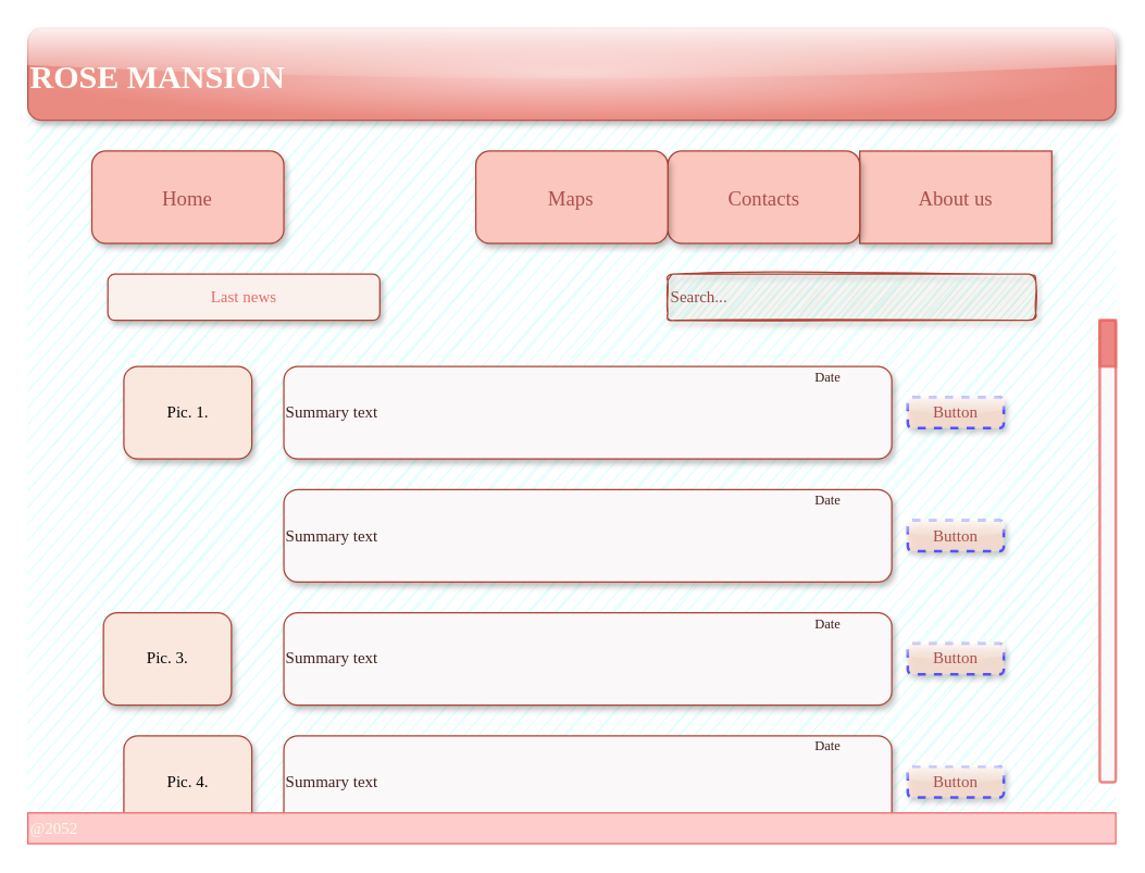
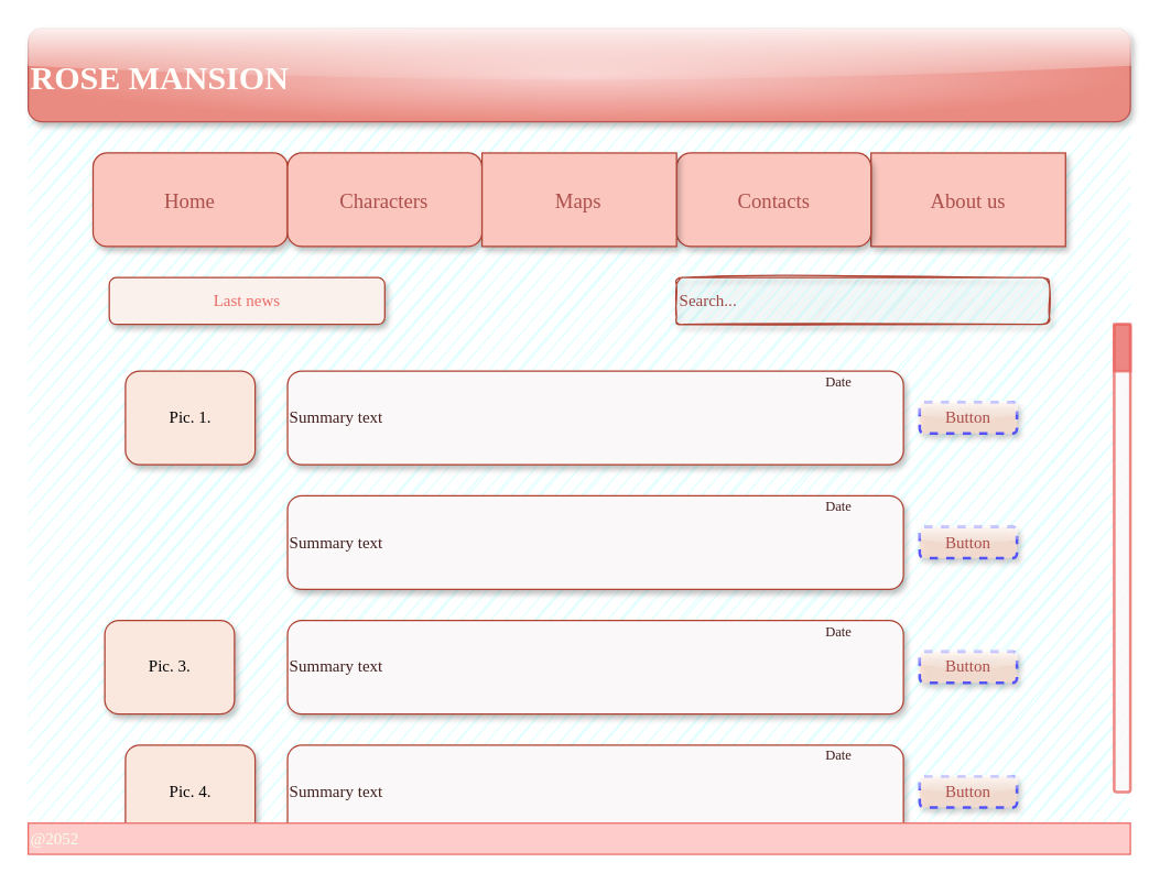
  <mxCell id="0" />
  <mxCell id="1" parent="0" />
  <mxCell id="2" value="" style="group" vertex="1" connectable="0" parent="1"><mxGeometry x="20" y="20" width="800" height="600" as="geometry" /></mxCell>
  <mxCell id="3" value="" style="rounded=0;whiteSpace=wrap;html=1;shadow=0;glass=0;dashed=1;sketch=1;strokeColor=none;strokeWidth=2;fillColor=#D9FFFF;gradientDirection=radial;opacity=80;fontFamily=Tahoma;movable=1;resizable=1;rotatable=1;deletable=1;editable=1;connectable=1;" vertex="1" parent="2"><mxGeometry y="11.321" width="800" height="566.038" as="geometry" /></mxCell>
  <mxCell id="4" value="Home" style="rounded=1;whiteSpace=wrap;html=1;fillColor=#FAC6BE;strokeColor=#ae4132;sketch=0;shadow=1;fontFamily=Tahoma;fontSize=15;fontColor=#AD4F4C;movable=1;resizable=1;rotatable=1;deletable=1;editable=1;connectable=1;" vertex="1" parent="2"><mxGeometry x="47.059" y="90.566" width="141.176" height="67.925" as="geometry" /></mxCell>
+ <mxCell id="5" value="Characters" style="rounded=1;whiteSpace=wrap;html=1;fillColor=#FAC6BE;strokeColor=#ae4132;sketch=0;shadow=1;fontFamily=Tahoma;fontSize=15;fontColor=#AD4F4C;movable=1;resizable=1;rotatable=1;deletable=1;editable=1;connectable=1;" vertex="1" parent="2"><mxGeometry x="188.235" y="90.566" width="141.176" height="67.925" as="geometry" /></mxCell>
  <mxCell id="6" value="About us" style="whiteSpace=wrap;html=1;fillColor=#FAC6BE;strokeColor=#ae4132;sketch=0;shadow=1;fontFamily=Tahoma;fontSize=15;fontColor=#AD4F4C;movable=1;resizable=1;rotatable=1;deletable=1;editable=1;connectable=1;rounded=0;" vertex="1" parent="2"><mxGeometry x="611.765" y="90.566" width="141.176" height="67.925" as="geometry" /></mxCell>
  <mxCell id="7" value="Contacts" style="rounded=1;whiteSpace=wrap;html=1;fillColor=#FAC6BE;strokeColor=#ae4132;sketch=0;shadow=1;fontFamily=Tahoma;fontSize=15;fontColor=#AD4F4C;movable=1;resizable=1;rotatable=1;deletable=1;editable=1;connectable=1;" vertex="1" parent="2"><mxGeometry x="470.588" y="90.566" width="141.176" height="67.925" as="geometry" /></mxCell>
- <mxCell id="8" value="Maps" style="rounded=1;whiteSpace=wrap;html=1;fillColor=#FAC6BE;strokeColor=#ae4132;sketch=0;shadow=1;fontFamily=Tahoma;fontSize=15;fontColor=#AD4F4C;movable=1;resizable=1;rotatable=1;deletable=1;editable=1;connectable=1;" vertex="1" parent="2"><mxGeometry x="329.412" y="90.566" width="141.176" height="67.925" as="geometry" /></mxCell>
- <mxCell id="9" value="&lt;div style=&quot;&quot;&gt;&lt;span style=&quot;background-color: initial;&quot;&gt;&lt;font color=&quot;#994643&quot;&gt;Search...&lt;/font&gt;&lt;span style=&quot;&quot;&gt;&#09;&lt;/span&gt;&lt;span style=&quot;&quot;&gt;&#09;&lt;/span&gt;&lt;span style=&quot;&quot;&gt;&#09;&lt;/span&gt;&lt;span style=&quot;&quot;&gt;&#09;&lt;/span&gt;&lt;span style=&quot;&quot;&gt;&#09;&lt;/span&gt;&lt;span style=&quot;&quot;&gt;&#09;&lt;/span&gt;&lt;span style=&quot;&quot;&gt;&#09;&lt;/span&gt;&lt;/span&gt;&lt;/div&gt;" style="rounded=1;whiteSpace=wrap;html=1;strokeColor=#ae4132;align=left;fillColor=#d5e8d4;sketch=1;shadow=1;fontFamily=Tahoma;movable=1;resizable=1;rotatable=1;deletable=1;editable=1;connectable=1;" vertex="1" parent="2"><mxGeometry x="470.588" y="181.132" width="270.588" height="33.962" as="geometry" /></mxCell>
+ <mxCell id="8" value="Maps" style="whiteSpace=wrap;html=1;fillColor=#FAC6BE;strokeColor=#ae4132;sketch=0;shadow=1;fontFamily=Tahoma;fontSize=15;fontColor=#AD4F4C;movable=1;resizable=1;rotatable=1;deletable=1;editable=1;connectable=1;rounded=0;" vertex="1" parent="2"><mxGeometry x="329.412" y="90.566" width="141.176" height="67.925" as="geometry" /></mxCell>
+ <mxCell id="9" value="&lt;div style=&quot;&quot;&gt;&lt;span style=&quot;background-color: initial;&quot;&gt;&lt;font color=&quot;#994643&quot;&gt;Search...&lt;/font&gt;&lt;span style=&quot;&quot;&gt;&#09;&lt;/span&gt;&lt;span style=&quot;&quot;&gt;&#09;&lt;/span&gt;&lt;span style=&quot;&quot;&gt;&#09;&lt;/span&gt;&lt;span style=&quot;&quot;&gt;&#09;&lt;/span&gt;&lt;span style=&quot;&quot;&gt;&#09;&lt;/span&gt;&lt;span style=&quot;&quot;&gt;&#09;&lt;/span&gt;&lt;span style=&quot;&quot;&gt;&#09;&lt;/span&gt;&lt;/span&gt;&lt;/div&gt;" style="rounded=1;whiteSpace=wrap;html=1;strokeColor=#ae4132;align=left;fillColor=#D9FFFF;sketch=1;shadow=1;fontFamily=Tahoma;movable=1;resizable=1;rotatable=1;deletable=1;editable=1;connectable=1;" vertex="1" parent="2"><mxGeometry x="470.588" y="181.132" width="270.588" height="33.962" as="geometry" /></mxCell>
  <mxCell id="10" value="Pic. 1." style="rounded=1;whiteSpace=wrap;html=1;strokeColor=#AE4132;fillColor=#FAE8DF;sketch=0;shadow=1;fontFamily=Tahoma;movable=1;resizable=1;rotatable=1;deletable=1;editable=1;connectable=1;" vertex="1" parent="2"><mxGeometry x="70.588" y="249.057" width="94.118" height="67.925" as="geometry" /></mxCell>
  <mxCell id="11" value="Button" style="rounded=1;whiteSpace=wrap;html=1;strokeColor=#3333FF;fillColor=#FADECD;strokeWidth=2;dashed=1;opacity=80;sketch=0;shadow=1;glass=1;fontFamily=Tahoma;fontColor=#AD4F4C;movable=1;resizable=1;rotatable=1;deletable=1;editable=1;connectable=1;" vertex="1" parent="2"><mxGeometry x="647.059" y="271.698" width="70.588" height="22.642" as="geometry" /></mxCell>
  <mxCell id="12" value="Summary text" style="rounded=1;whiteSpace=wrap;html=1;strokeColor=#AE4132;fillColor=#FAF8F8;align=left;sketch=0;shadow=1;fontFamily=Tahoma;fontColor=#421E1D;movable=1;resizable=1;rotatable=1;deletable=1;editable=1;connectable=1;" vertex="1" parent="2"><mxGeometry x="188.235" y="339.623" width="447.059" height="67.925" as="geometry" /></mxCell>
  <mxCell id="13" value="&lt;h1&gt;&lt;font color=&quot;#fffefa&quot;&gt;ROSE MANSION&lt;/font&gt;&lt;/h1&gt;" style="rounded=1;html=1;strokeColor=#b85450;fillColor=#f8cecc;gradientDirection=radial;gradientColor=#EA8B81;sketch=0;shadow=1;align=left;glass=1;labelBackgroundColor=none;labelBorderColor=none;whiteSpace=wrap;verticalAlign=top;fontFamily=Tahoma;spacingTop=0;movable=1;resizable=1;rotatable=1;deletable=1;editable=1;connectable=1;" vertex="1" parent="2"><mxGeometry width="800" height="67.925" as="geometry" /></mxCell>
  <mxCell id="14" value="Button" style="rounded=1;whiteSpace=wrap;html=1;strokeColor=#3333FF;fillColor=#FADECD;strokeWidth=2;dashed=1;opacity=80;sketch=0;shadow=1;glass=1;fontFamily=Tahoma;fontColor=#AD4F4C;movable=1;resizable=1;rotatable=1;deletable=1;editable=1;connectable=1;" vertex="1" parent="2"><mxGeometry x="647.059" y="362.264" width="70.588" height="22.642" as="geometry" /></mxCell>
  <mxCell id="15" value="Summary text" style="rounded=1;whiteSpace=wrap;html=1;strokeColor=#AE4132;fillColor=#FAF8F8;align=left;sketch=0;shadow=1;fontFamily=Tahoma;fontColor=#421E1D;movable=1;resizable=1;rotatable=1;deletable=1;editable=1;connectable=1;" vertex="1" parent="2"><mxGeometry x="188.235" y="249.057" width="447.059" height="67.925" as="geometry" /></mxCell>
  <mxCell id="16" value="Pic. 3." style="rounded=1;whiteSpace=wrap;html=1;strokeColor=#AE4132;fillColor=#FAE8DF;sketch=0;shadow=1;fontFamily=Tahoma;movable=1;resizable=1;rotatable=1;deletable=1;editable=1;connectable=1;" vertex="1" parent="2"><mxGeometry x="55.588" y="430.189" width="94.118" height="67.925" as="geometry" /></mxCell>
  <mxCell id="17" value="Summary text" style="rounded=1;whiteSpace=wrap;html=1;strokeColor=#AE4132;fillColor=#FAF8F8;align=left;sketch=0;shadow=1;fontFamily=Tahoma;fontColor=#421E1D;movable=1;resizable=1;rotatable=1;deletable=1;editable=1;connectable=1;" vertex="1" parent="2"><mxGeometry x="188.235" y="430.189" width="447.059" height="67.925" as="geometry" /></mxCell>
  <mxCell id="18" value="Button" style="rounded=1;whiteSpace=wrap;html=1;strokeColor=#3333FF;fillColor=#FADECD;strokeWidth=2;dashed=1;opacity=80;sketch=0;shadow=1;glass=1;fontFamily=Tahoma;fontColor=#AD4F4C;movable=1;resizable=1;rotatable=1;deletable=1;editable=1;connectable=1;" vertex="1" parent="2"><mxGeometry x="647.059" y="452.83" width="70.588" height="22.642" as="geometry" /></mxCell>
  <mxCell id="19" value="&lt;div style=&quot;text-align: justify;&quot;&gt;&lt;span style=&quot;background-color: initial;&quot;&gt;Last news&lt;/span&gt;&lt;/div&gt;" style="rounded=1;whiteSpace=wrap;html=1;strokeColor=#ae4132;align=center;fillColor=#FAF1ED;sketch=0;shadow=1;glass=0;fontFamily=Tahoma;fontColor=#EA6B66;labelBorderColor=none;movable=1;resizable=1;rotatable=1;deletable=1;editable=1;connectable=1;" vertex="1" parent="2"><mxGeometry x="58.824" y="181.132" width="200" height="33.962" as="geometry" /></mxCell>
  <mxCell id="20" value="" style="rounded=1;whiteSpace=wrap;html=1;shadow=0;glass=0;sketch=0;strokeColor=#EA6B66;strokeWidth=2;fontFamily=Tahoma;fontColor=#FFFEFA;fillColor=#FAF8F8;gradientColor=none;gradientDirection=radial;opacity=80;movable=1;resizable=1;rotatable=1;deletable=1;editable=1;connectable=1;" vertex="1" parent="2"><mxGeometry x="788.235" y="215.094" width="11.765" height="339.623" as="geometry" /></mxCell>
  <mxCell id="21" value="" style="rounded=0;whiteSpace=wrap;html=1;shadow=0;glass=0;labelBackgroundColor=none;labelBorderColor=none;sketch=0;strokeColor=#EA6B66;strokeWidth=2;fontFamily=Tahoma;fontColor=#007FFF;fillColor=#EA6B66;gradientColor=none;gradientDirection=radial;opacity=80;movable=1;resizable=1;rotatable=1;deletable=1;editable=1;connectable=1;" vertex="1" parent="2"><mxGeometry x="788.235" y="215.094" width="11.765" height="33.962" as="geometry" /></mxCell>
  <mxCell id="22" value="Pic. 4." style="rounded=1;whiteSpace=wrap;html=1;strokeColor=#AE4132;fillColor=#FAE8DF;sketch=0;shadow=1;fontFamily=Tahoma;movable=1;resizable=1;rotatable=1;deletable=1;editable=1;connectable=1;" vertex="1" parent="2"><mxGeometry x="70.588" y="520.755" width="94.118" height="67.925" as="geometry" /></mxCell>
  <mxCell id="23" value="Summary text" style="rounded=1;whiteSpace=wrap;html=1;strokeColor=#AE4132;fillColor=#FAF8F8;align=left;sketch=0;shadow=1;fontFamily=Tahoma;fontColor=#421E1D;movable=1;resizable=1;rotatable=1;deletable=1;editable=1;connectable=1;" vertex="1" parent="2"><mxGeometry x="188.235" y="520.755" width="447.059" height="67.925" as="geometry" /></mxCell>
  <mxCell id="24" value="Button" style="rounded=1;whiteSpace=wrap;html=1;strokeColor=#3333FF;fillColor=#FADECD;strokeWidth=2;dashed=1;opacity=80;sketch=0;shadow=1;glass=1;fontFamily=Tahoma;fontColor=#AD4F4C;movable=1;resizable=1;rotatable=1;deletable=1;editable=1;connectable=1;" vertex="1" parent="2"><mxGeometry x="647.059" y="543.396" width="70.588" height="22.642" as="geometry" /></mxCell>
  <mxCell id="25" value="&lt;p&gt;&lt;font color=&quot;#f5ffed&quot;&gt;@2052&lt;/font&gt;&lt;/p&gt;" style="rounded=0;whiteSpace=wrap;html=1;gradientDirection=radial;sketch=0;shadow=0;align=left;glass=0;fillColor=#ffcccc;strokeColor=#EA6B66;fontFamily=Tahoma;movable=1;resizable=1;rotatable=1;deletable=1;editable=1;connectable=1;" vertex="1" parent="2"><mxGeometry y="577.358" width="800" height="22.642" as="geometry" /></mxCell>
  <mxCell id="26" value="&lt;font style=&quot;font-size: 10px;&quot;&gt;Date&lt;/font&gt;" style="text;html=1;strokeColor=none;fillColor=none;align=center;verticalAlign=middle;whiteSpace=wrap;rounded=0;shadow=0;glass=0;labelBackgroundColor=none;labelBorderColor=none;sketch=0;strokeWidth=2;fontFamily=Tahoma;fontSize=15;fontColor=#421E1D;opacity=80;movable=1;resizable=1;rotatable=1;deletable=1;editable=1;connectable=1;" vertex="1" parent="2"><mxGeometry x="552.941" y="237.736" width="70.588" height="33.962" as="geometry" /></mxCell>
  <mxCell id="27" value="&lt;font style=&quot;font-size: 10px;&quot;&gt;Date&lt;/font&gt;" style="text;html=1;strokeColor=none;fillColor=none;align=center;verticalAlign=middle;whiteSpace=wrap;rounded=0;shadow=0;glass=0;labelBackgroundColor=none;labelBorderColor=none;sketch=0;strokeWidth=2;fontFamily=Tahoma;fontSize=15;fontColor=#421E1D;opacity=80;movable=1;resizable=1;rotatable=1;deletable=1;editable=1;connectable=1;" vertex="1" parent="2"><mxGeometry x="552.941" y="328.302" width="70.588" height="33.962" as="geometry" /></mxCell>
  <mxCell id="28" value="&lt;font style=&quot;font-size: 10px;&quot;&gt;Date&lt;/font&gt;" style="text;html=1;strokeColor=none;fillColor=none;align=center;verticalAlign=middle;whiteSpace=wrap;rounded=0;shadow=0;glass=0;labelBackgroundColor=none;labelBorderColor=none;sketch=0;strokeWidth=2;fontFamily=Tahoma;fontSize=15;fontColor=#421E1D;opacity=80;movable=1;resizable=1;rotatable=1;deletable=1;editable=1;connectable=1;" vertex="1" parent="2"><mxGeometry x="552.941" y="418.868" width="70.588" height="33.962" as="geometry" /></mxCell>
  <mxCell id="29" value="&lt;font style=&quot;font-size: 10px;&quot;&gt;Date&lt;/font&gt;" style="text;html=1;strokeColor=none;fillColor=none;align=center;verticalAlign=middle;whiteSpace=wrap;rounded=0;shadow=0;glass=0;labelBackgroundColor=none;labelBorderColor=none;sketch=0;strokeWidth=2;fontFamily=Tahoma;fontSize=15;fontColor=#421E1D;opacity=80;movable=1;resizable=1;rotatable=1;deletable=1;editable=1;connectable=1;" vertex="1" parent="2"><mxGeometry x="552.941" y="509.434" width="70.588" height="33.962" as="geometry" /></mxCell>
